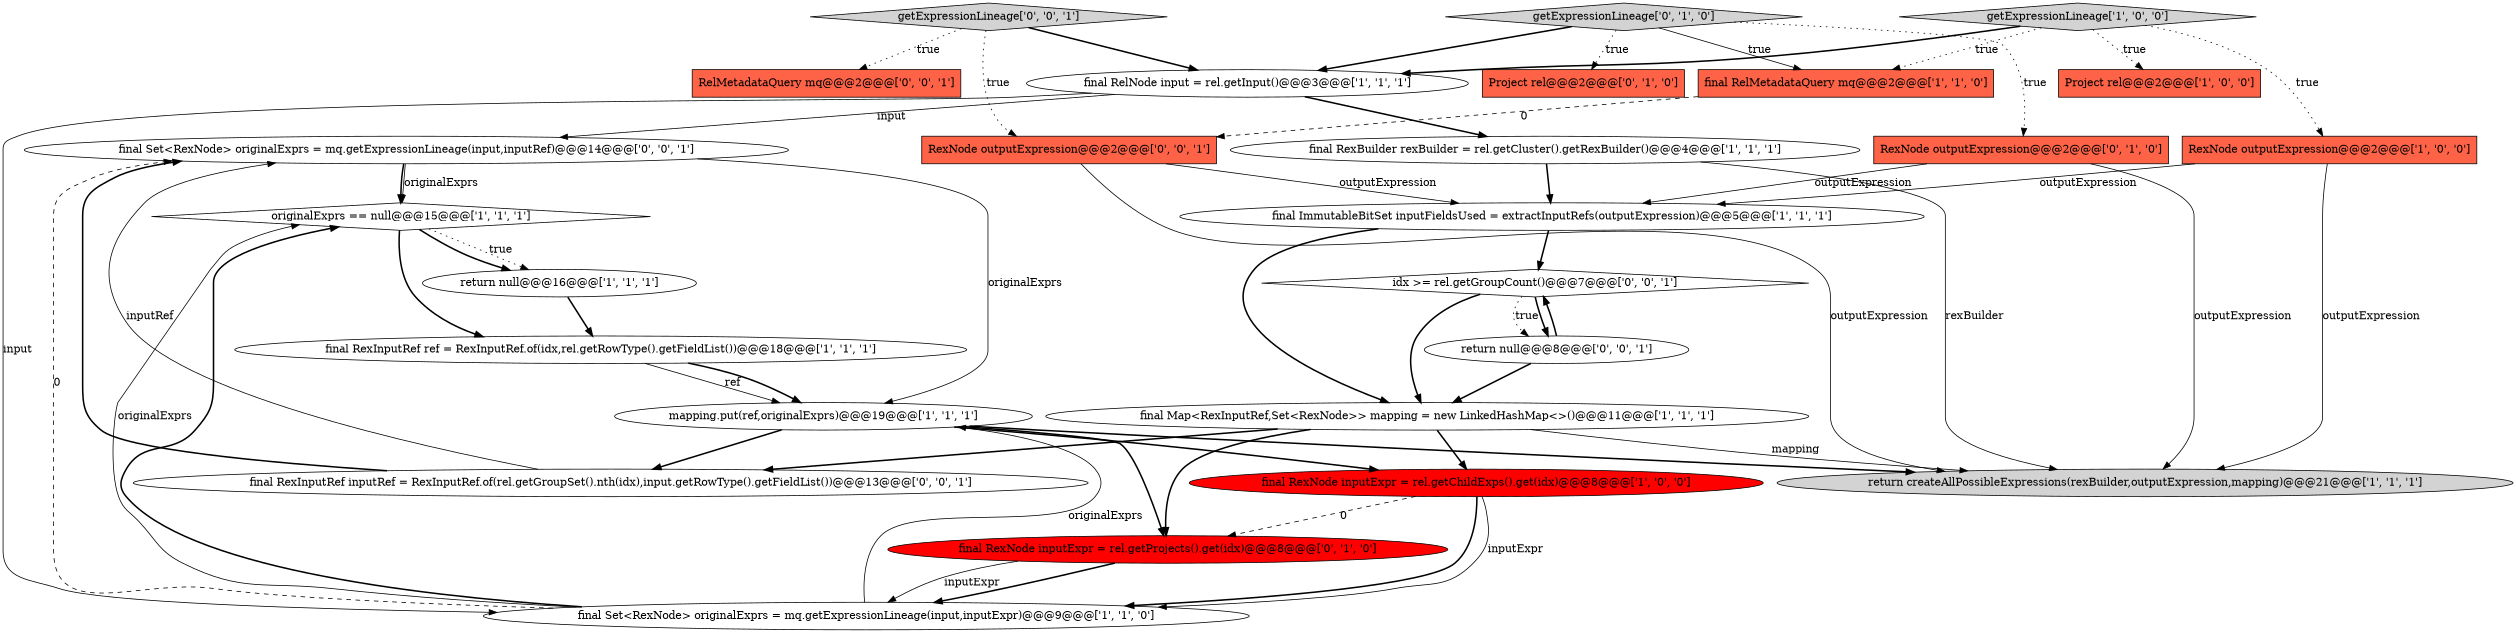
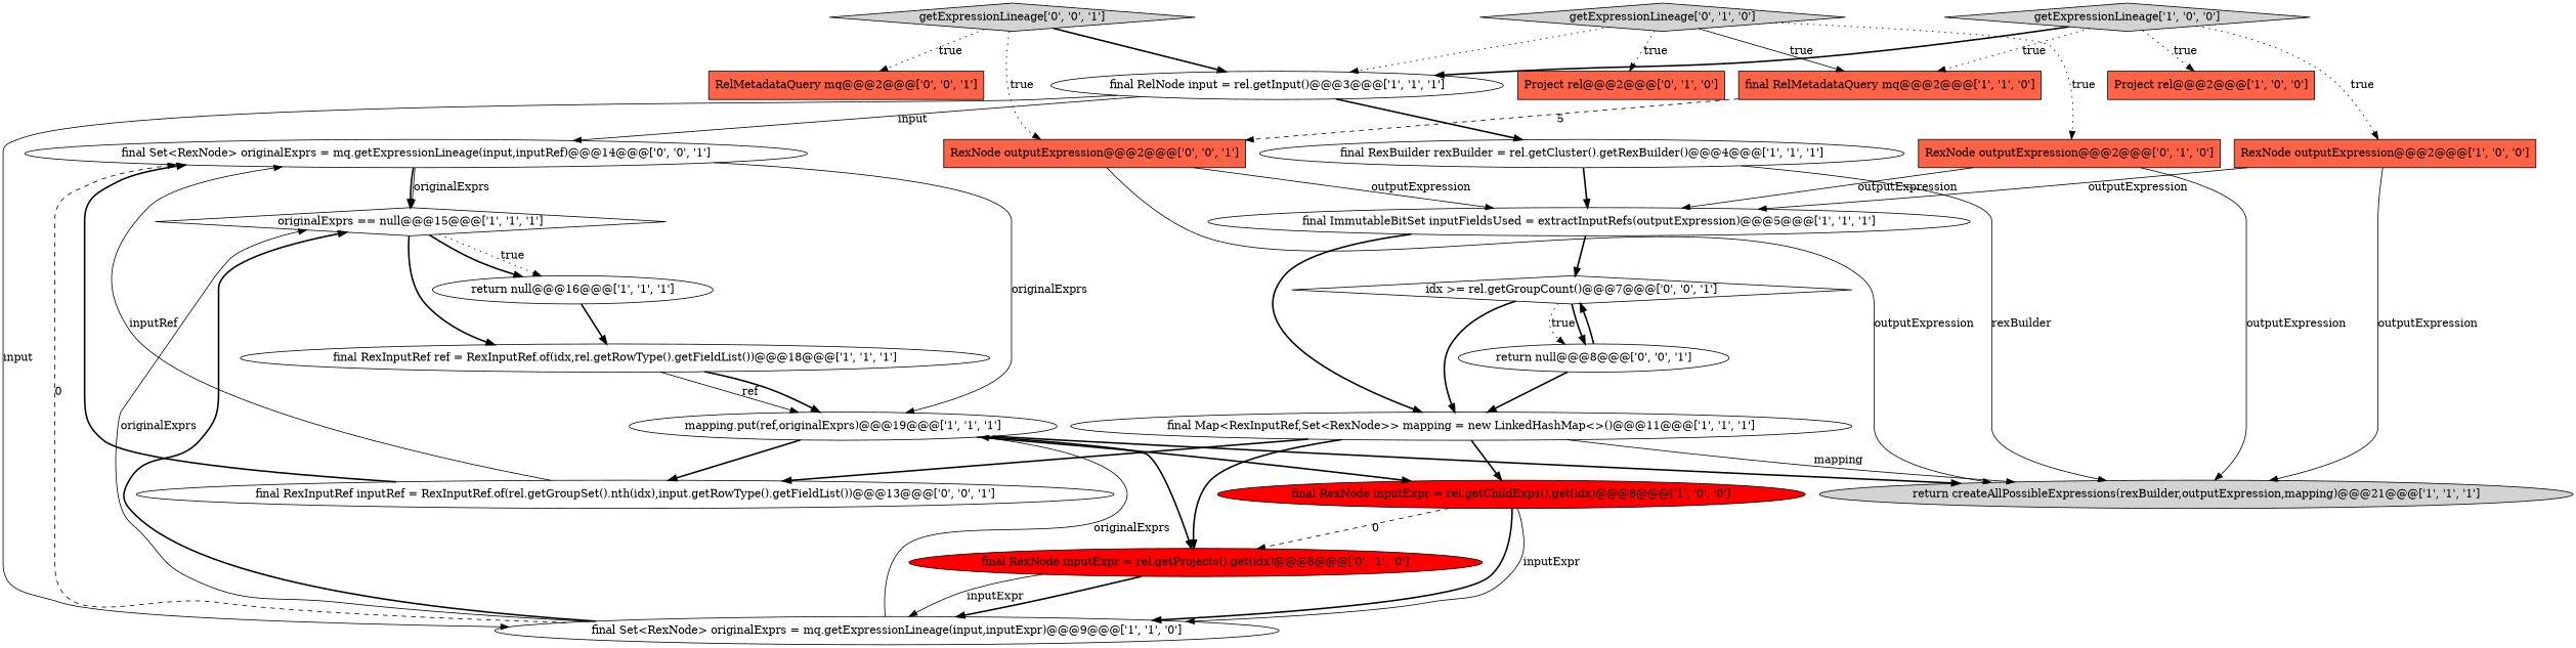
  digraph {
    node [fillcolor=white shape=ellipse style=filled]
    edge [style=bold]
    n1 [fillcolor=tomato label="RelMetadataQuery mq@@@2@@@['0', '0', '1']" shape=box]
    n2 [fillcolor=lightgray label="getExpressionLineage['0', '1', '0']" shape=diamond]
    n3 [fillcolor=tomato label="Project rel@@@2@@@['0', '1', '0']" shape=box]
    n4 [fillcolor=tomato label="RexNode outputExpression@@@2@@@['0', '1', '0']" shape=box]
    n5 [fillcolor=tomato label="final RelMetadataQuery mq@@@2@@@['1', '1', '0']" shape=box]
    n6 [label="final RelNode input = rel.getInput()@@@3@@@['1', '1', '1']"]
    n7 [label="final ImmutableBitSet inputFieldsUsed = extractInputRefs(outputExpression)@@@5@@@['1', '1', '1']"]
    n8 [fillcolor=lightgray label="return createAllPossibleExpressions(rexBuilder,outputExpression,mapping)@@@21@@@['1', '1', '1']"]
    n9 [fillcolor=tomato label="RexNode outputExpression@@@2@@@['0', '0', '1']" shape=box]
    n10 [label="final Set<RexNode> originalExprs = mq.getExpressionLineage(input,inputRef)@@@14@@@['0', '0', '1']"]
    n11 [label="final Set<RexNode> originalExprs = mq.getExpressionLineage(input,inputExpr)@@@9@@@['1', '1', '0']"]
    n12 [label="final RexBuilder rexBuilder = rel.getCluster().getRexBuilder()@@@4@@@['1', '1', '1']"]
    n13 [label="return null@@@8@@@['0', '0', '1']"]
    n14 [label="idx >= rel.getGroupCount()@@@7@@@['0', '0', '1']" shape=diamond]
    n15 [label="final Map<RexInputRef,Set<RexNode>> mapping = new LinkedHashMap<>()@@@11@@@['1', '1', '1']"]
    n16 [fillcolor=red label="final RexNode inputExpr = rel.getChildExps().get(idx)@@@8@@@['1', '0', '0']"]
    n17 [fillcolor=red label="final RexNode inputExpr = rel.getProjects().get(idx)@@@8@@@['0', '1', '0']"]
    n18 [label="final RexInputRef inputRef = RexInputRef.of(rel.getGroupSet().nth(idx),input.getRowType().getFieldList())@@@13@@@['0', '0', '1']"]
    n19 [label="originalExprs == null@@@15@@@['1', '1', '1']" shape=diamond]
    n20 [label="mapping.put(ref,originalExprs)@@@19@@@['1', '1', '1']"]
    n21 [label="return null@@@16@@@['1', '1', '1']"]
    n22 [label="final RexInputRef ref = RexInputRef.of(idx,rel.getRowType().getFieldList())@@@18@@@['1', '1', '1']"]
    n23 [fillcolor=lightgray label="getExpressionLineage['0', '0', '1']" shape=diamond]
    n24 [fillcolor=tomato label="Project rel@@@2@@@['1', '0', '0']" shape=box]
    n25 [fillcolor=lightgray label="getExpressionLineage['1', '0', '0']" shape=diamond]
    n26 [fillcolor=tomato label="RexNode outputExpression@@@2@@@['1', '0', '0']" shape=box]
    n2 -> n3 [label=true style=dotted]
    n2 -> n4 [label=true style=dotted]
    n2 -> n5 [label=true style=solid]
-   n2 -> n6
+   n2 -> n6 [style=dotted]
    n4 -> n7 [label=outputExpression style=solid]
    n4 -> n8 [label=outputExpression style=solid]
-   n5 -> n9 [label=0 style=dashed]
+   n5 -> n9 [label=5 style=dashed]
    n6 -> n10 [label=input style=solid]
    n6 -> n11 [label=input style=solid]
    n6 -> n12
    n7 -> n14
    n7 -> n15
    n9 -> n7 [label=outputExpression style=solid]
    n9 -> n8 [label=outputExpression style=solid]
    n10 -> n19 [label=originalExprs style=solid]
    n10 -> n19
    n10 -> n20 [label=originalExprs style=solid]
    n11 -> n10 [label=0 style=dashed]
    n11 -> n19
    n11 -> n19 [label=originalExprs style=solid]
    n11 -> n20 [label=originalExprs style=solid]
    n12 -> n7
    n12 -> n8 [label=rexBuilder style=solid]
    n13 -> n14
    n13 -> n15
    n14 -> n13 [label=true style=dotted]
    n14 -> n13
    n14 -> n15
    n15 -> n8 [label=mapping style=solid]
    n15 -> n16
    n15 -> n17
    n15 -> n18
    n16 -> n11
    n16 -> n11 [label=inputExpr style=solid]
    n16 -> n17 [label=0 style=dashed]
    n17 -> n11
    n17 -> n11 [label=inputExpr style=solid]
    n18 -> n10
    n18 -> n10 [label=inputRef style=solid]
    n19 -> n21 [label=true style=dotted]
    n19 -> n21
    n19 -> n22
    n20 -> n8
    n20 -> n16
    n20 -> n17
    n20 -> n18
    n21 -> n22
    n22 -> n20 [label=ref style=solid]
    n22 -> n20
    n23 -> n1 [label=true style=dotted]
    n23 -> n6
    n23 -> n9 [label=true style=dotted]
    n25 -> n5 [label=true style=dotted]
    n25 -> n6
    n25 -> n24 [label=true style=dotted]
    n25 -> n26 [label=true style=dotted]
    n26 -> n7 [label=outputExpression style=solid]
    n26 -> n8 [label=outputExpression style=solid]
  }
